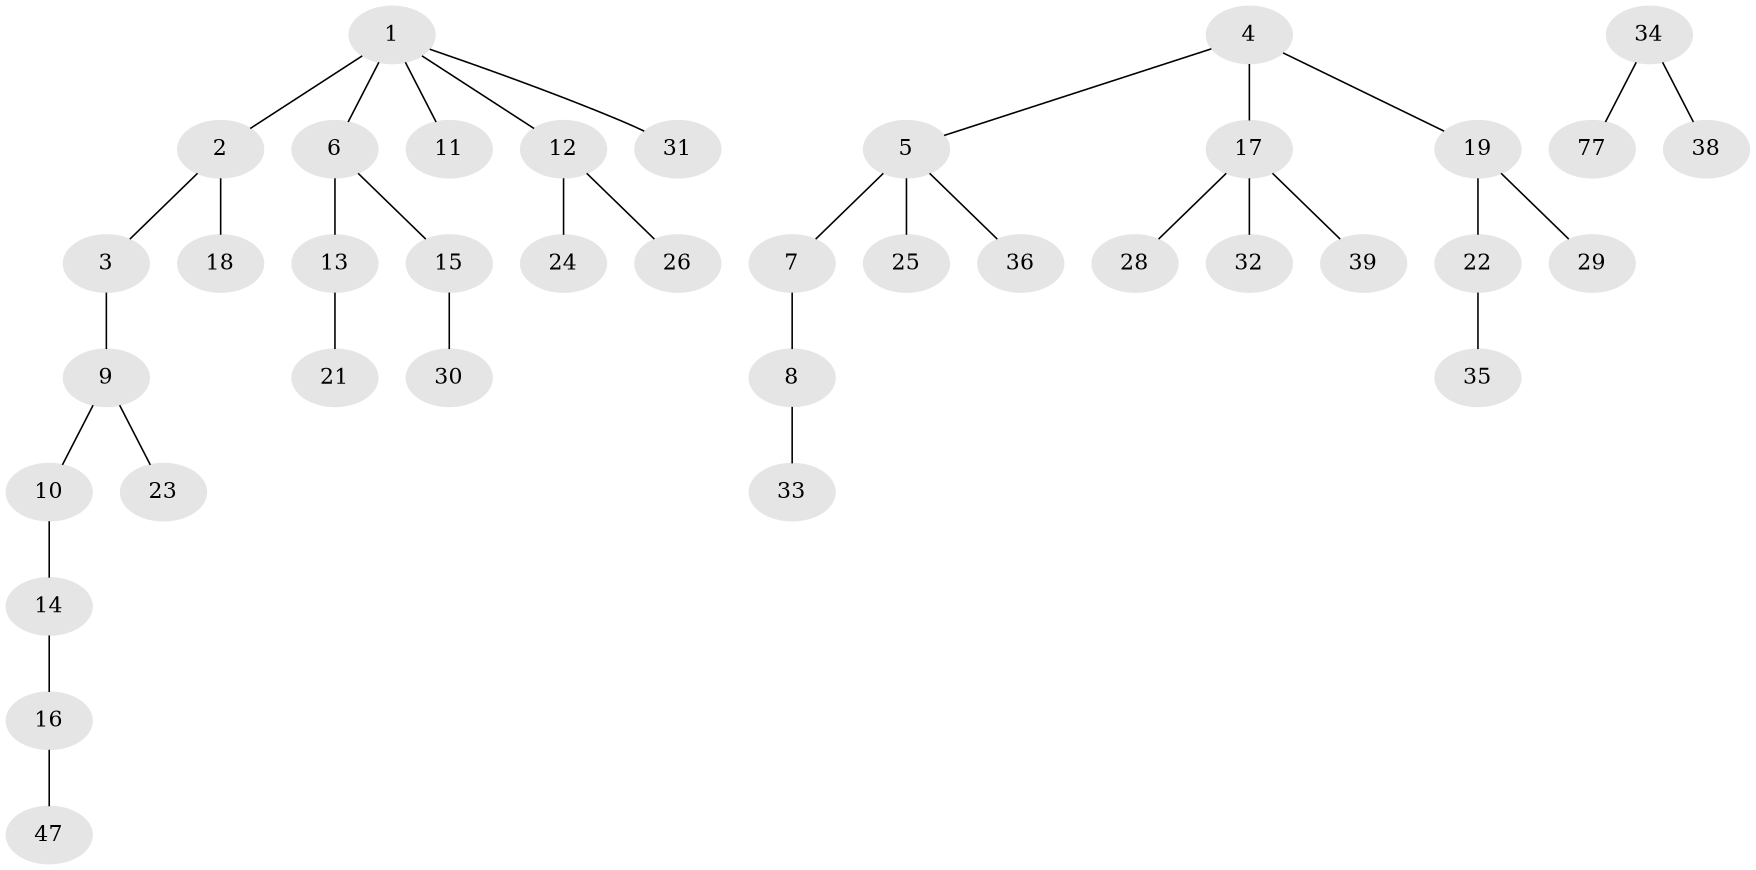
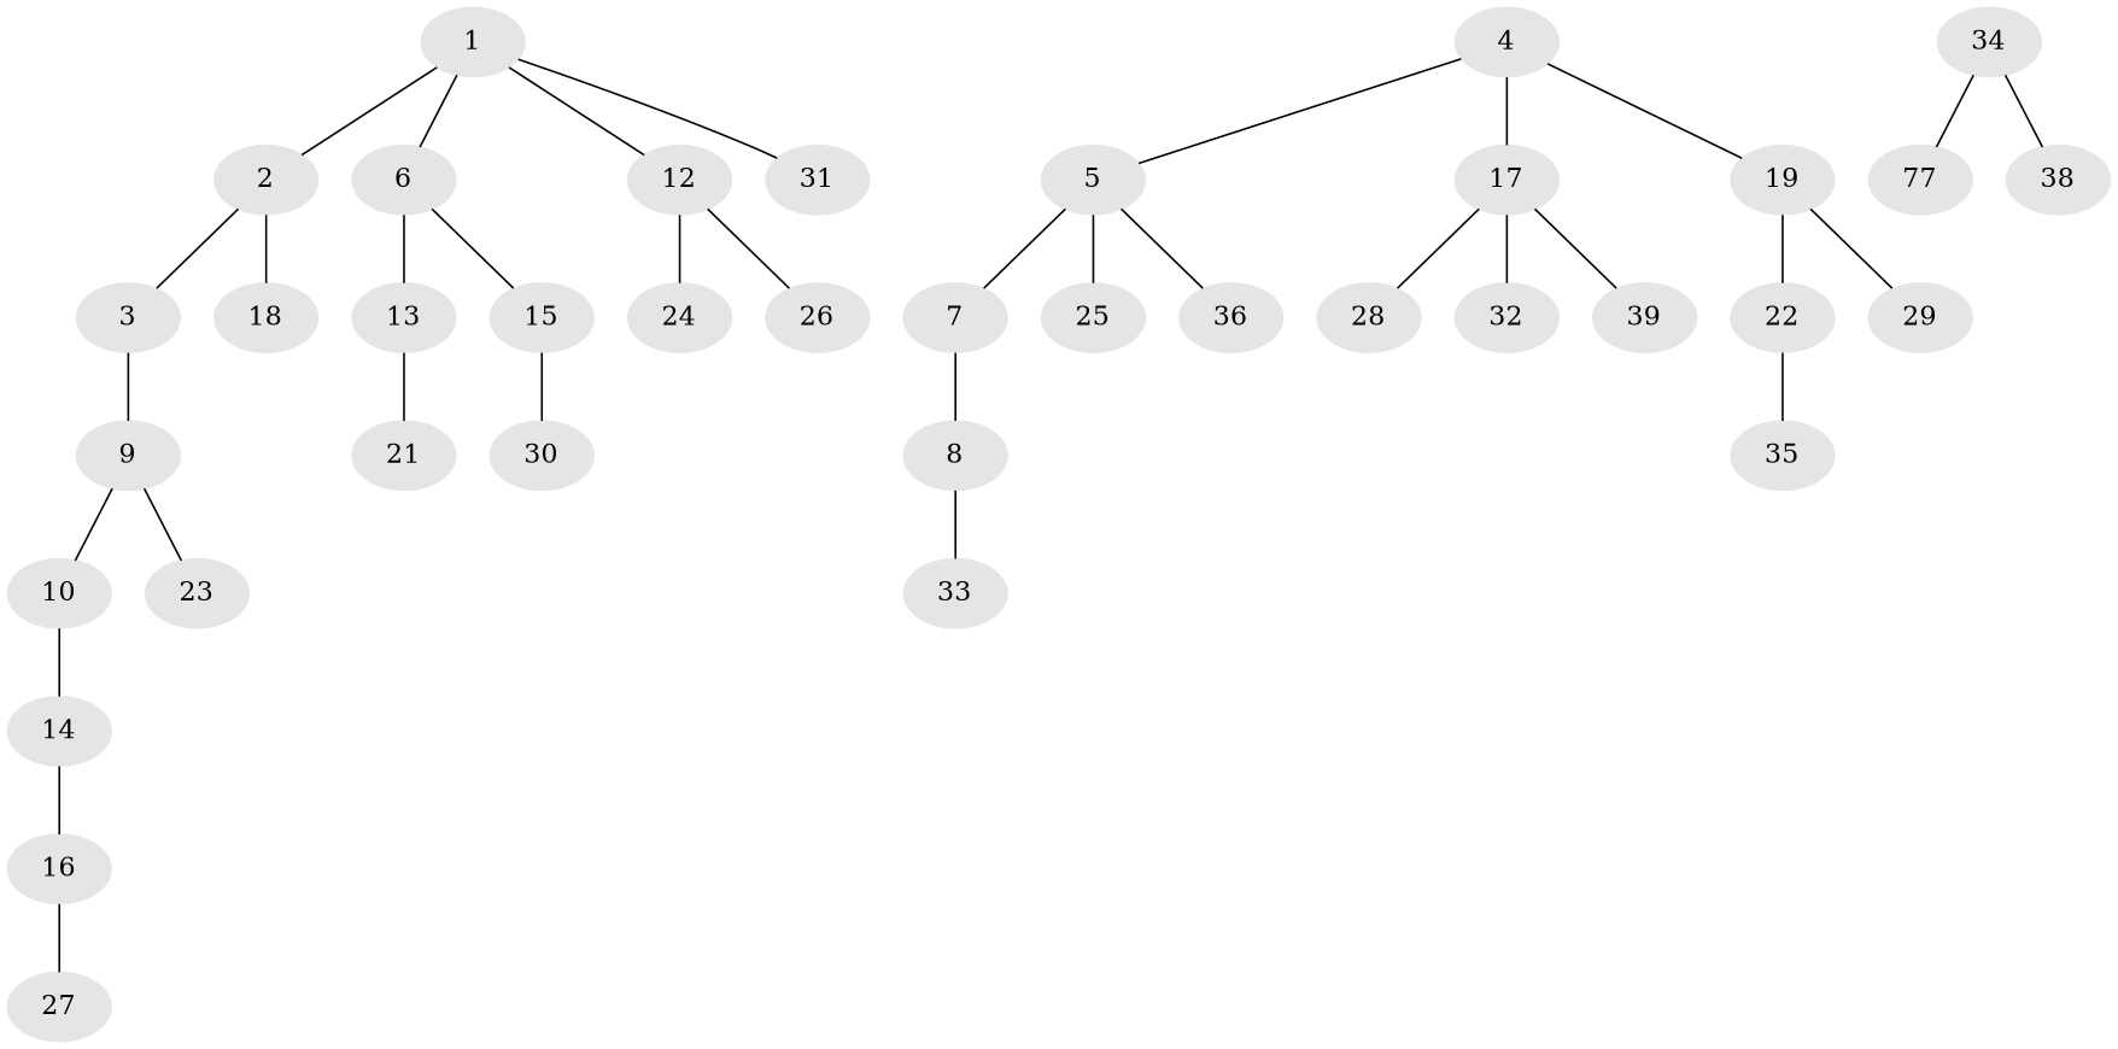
  graph {
    fontname="DejaVu Serif"
    node [color=gray90 fontname="DejaVu Serif" style=filled]
    edge [fontname="DejaVu Serif" weight=1.0]
    1
    2
    6
-   11
    12
    31
    3
    18
    13
    15
    24
    26
    9
    4
    5
    17
    19
    10
    23
    7
    25
    36
    28
    32
    39
    22
    29
    8
    21
    30
    33
    14
    16
    n34 [label=77]
    34
    38
-   27 [label=47]
+   27
    35
    1 -- 2 [weight=2.0]
    1 -- 6
-   1 -- 11
    1 -- 12
    1 -- 31
    2 -- 3
    2 -- 18
    6 -- 13
    6 -- 15
    12 -- 24
    12 -- 26
    3 -- 9
    13 -- 21 [weight=3.0]
    15 -- 30
    9 -- 10
    9 -- 23
    4 -- 5
    4 -- 17
    4 -- 19
    5 -- 7 [weight=2.0]
    5 -- 25
    5 -- 36
    17 -- 28
    17 -- 32 [weight=2.0]
    17 -- 39
    19 -- 22
    19 -- 29
    10 -- 14
    7 -- 8
    22 -- 35 [weight=2.0]
    8 -- 33
    14 -- 16
    16 -- 27
    34 -- n34
    34 -- 38
  }
